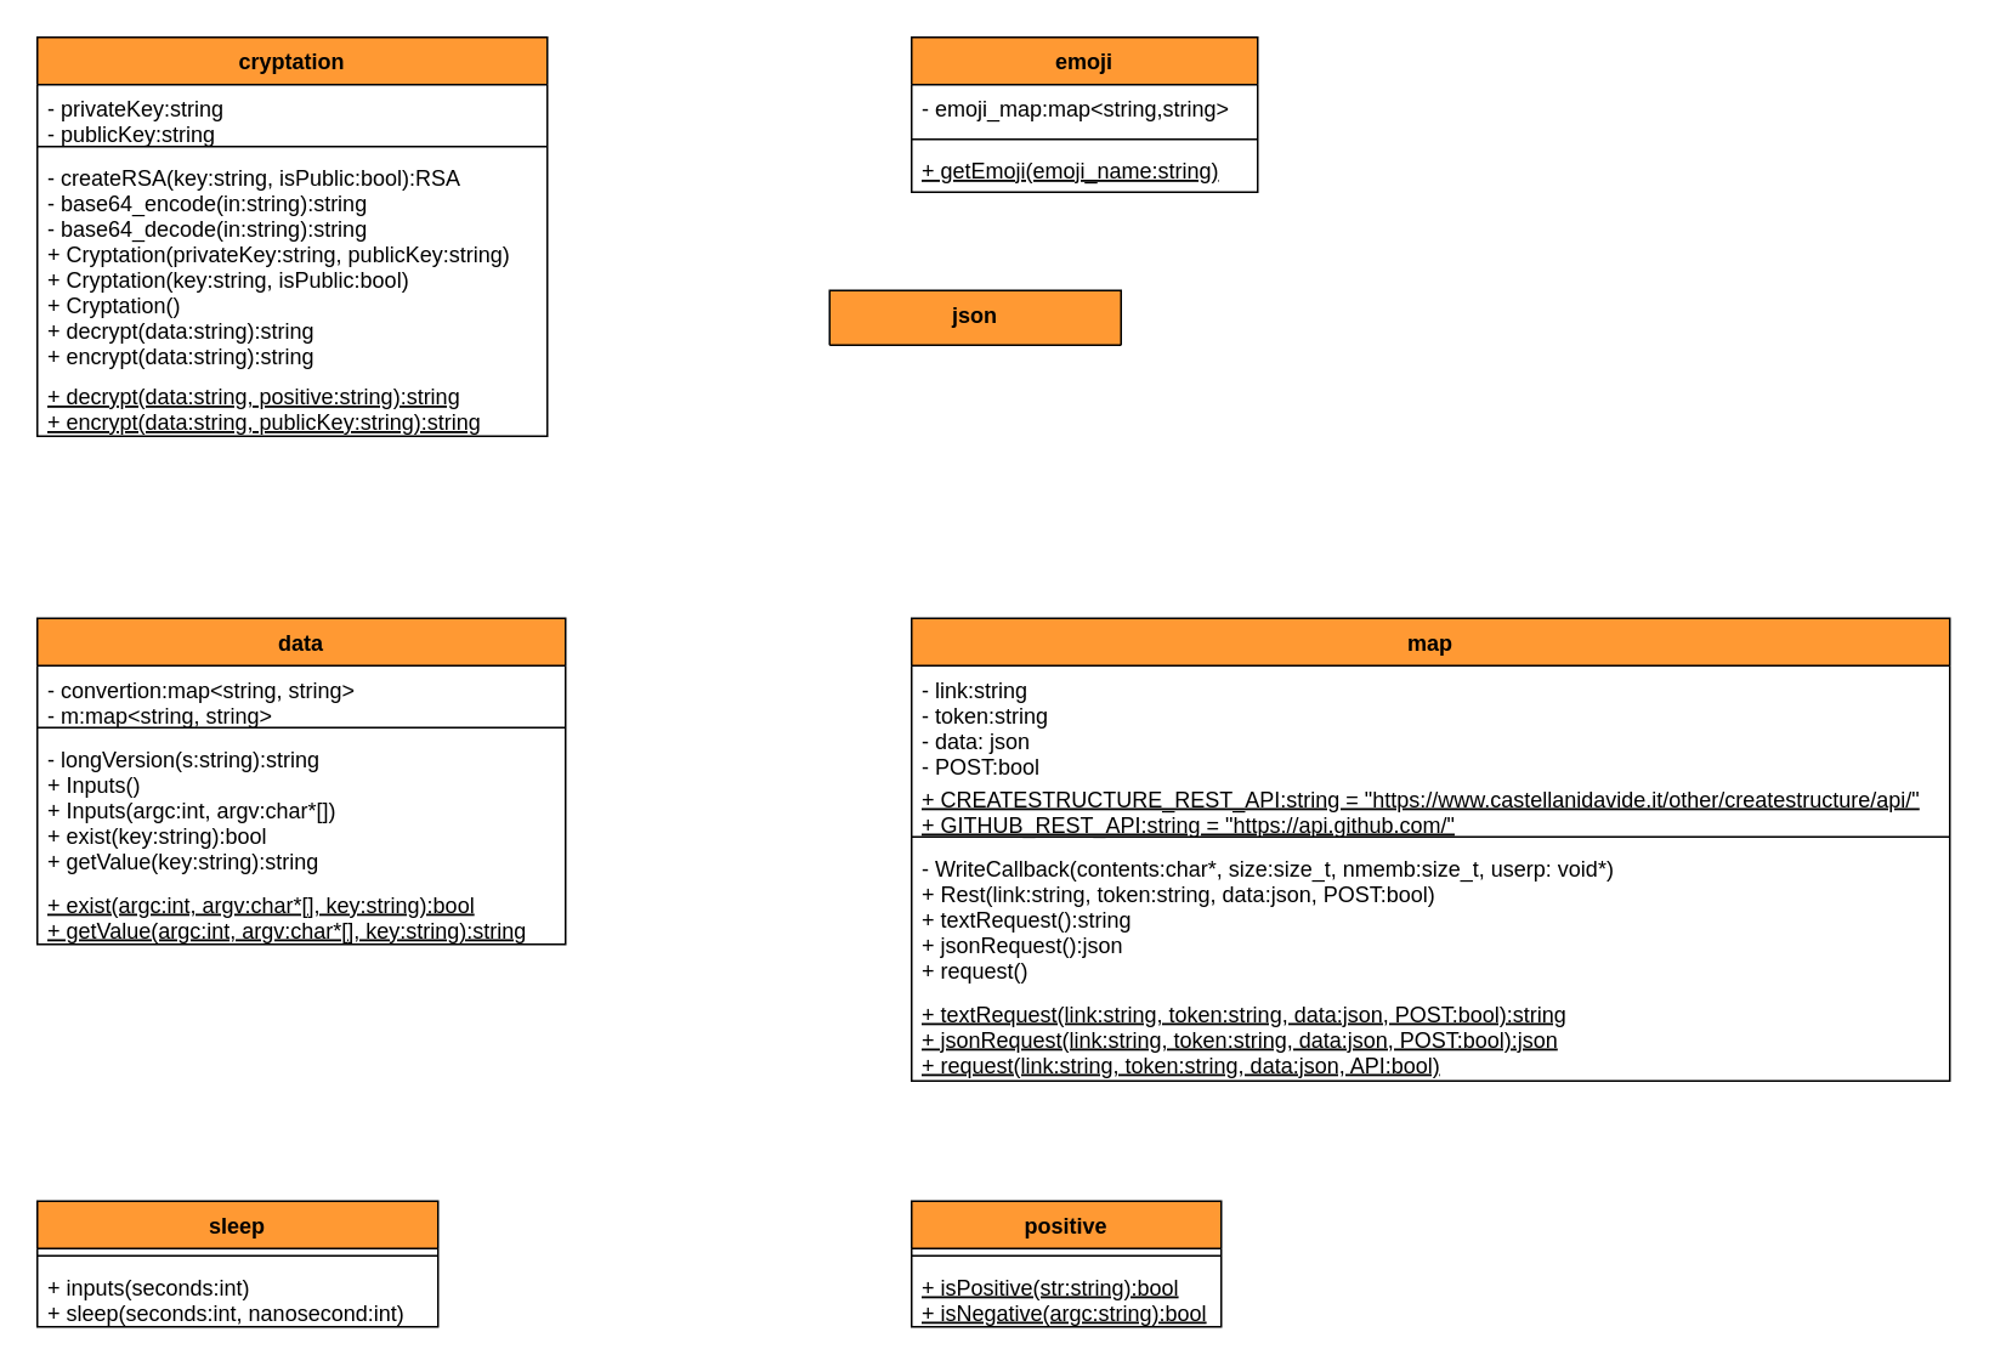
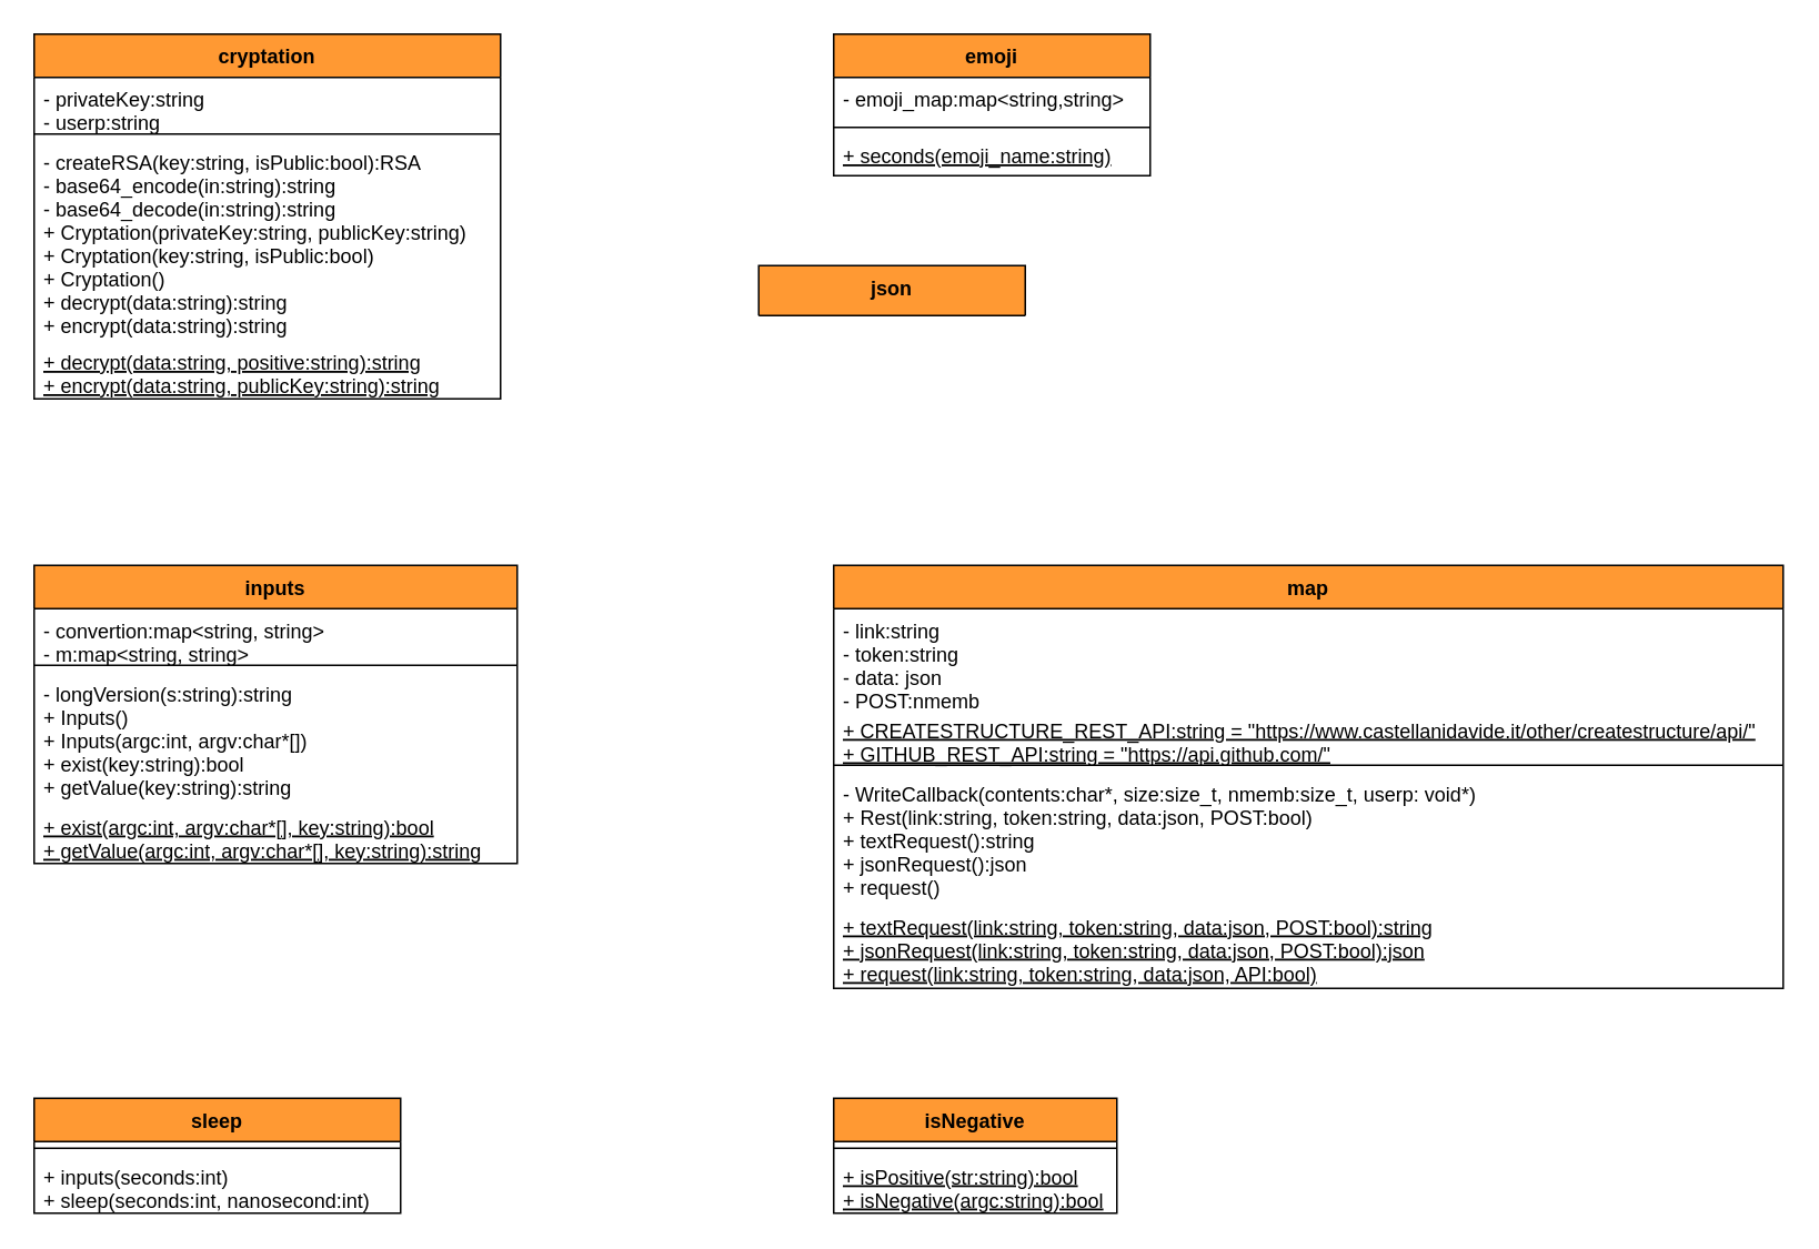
  <mxCell id="0" />
  <mxCell id="1" parent="0" />
  <mxCell id="2" value="cryptation" style="swimlane;fontStyle=1;align=center;verticalAlign=top;childLayout=stackLayout;horizontal=1;startSize=26;horizontalStack=0;resizeParent=1;resizeParentMax=0;resizeLast=0;collapsible=1;marginBottom=0;fillColor=#FF9933;" vertex="1" parent="1"><mxGeometry x="20" y="20" width="280" height="219" as="geometry" /></mxCell>
- <mxCell id="3" value="- privateKey:string&#10;- publicKey:string" style="text;strokeColor=none;fillColor=none;align=left;verticalAlign=top;spacingLeft=4;spacingRight=4;overflow=hidden;rotatable=0;points=[[0,0.5],[1,0.5]];portConstraint=eastwest;" vertex="1" parent="2"><mxGeometry y="26" width="280" height="30" as="geometry" /></mxCell>
+ <mxCell id="3" value="- privateKey:string&#10;- userp:string" style="text;strokeColor=none;fillColor=none;align=left;verticalAlign=top;spacingLeft=4;spacingRight=4;overflow=hidden;rotatable=0;points=[[0,0.5],[1,0.5]];portConstraint=eastwest;" vertex="1" parent="2"><mxGeometry y="26" width="280" height="30" as="geometry" /></mxCell>
  <mxCell id="4" value="" style="line;strokeWidth=1;fillColor=none;align=left;verticalAlign=middle;spacingTop=-1;spacingLeft=3;spacingRight=3;rotatable=0;labelPosition=right;points=[];portConstraint=eastwest;" vertex="1" parent="2"><mxGeometry y="56" width="280" height="8" as="geometry" /></mxCell>
  <mxCell id="5" value="- createRSA(key:string, isPublic:bool):RSA&#10;- base64_encode(in:string):string&#10;- base64_decode(in:string):string&#10;+ Cryptation(privateKey:string, publicKey:string)&#10;+ Cryptation(key:string, isPublic:bool)&#10;+ Cryptation()&#10;+ decrypt(data:string):string&#10;+ encrypt(data:string):string" style="text;strokeColor=none;fillColor=none;align=left;verticalAlign=top;spacingLeft=4;spacingRight=4;overflow=hidden;rotatable=0;points=[[0,0.5],[1,0.5]];portConstraint=eastwest;" vertex="1" parent="2"><mxGeometry y="64" width="280" height="120" as="geometry" /></mxCell>
  <mxCell id="6" value="+ decrypt(data:string, positive:string):string&#10;+ encrypt(data:string, publicKey:string):string" style="text;strokeColor=none;fillColor=none;align=left;verticalAlign=top;spacingLeft=4;spacingRight=4;overflow=hidden;rotatable=0;points=[[0,0.5],[1,0.5]];portConstraint=eastwest;fontStyle=4" vertex="1" parent="2"><mxGeometry y="184" width="280" height="35" as="geometry" /></mxCell>
  <mxCell id="7" value="emoji" style="swimlane;fontStyle=1;align=center;verticalAlign=top;childLayout=stackLayout;horizontal=1;startSize=26;horizontalStack=0;resizeParent=1;resizeParentMax=0;resizeLast=0;collapsible=1;marginBottom=0;fillColor=#FF9933;" vertex="1" parent="1"><mxGeometry x="500" y="20" width="190" height="85" as="geometry" /></mxCell>
  <mxCell id="8" value="- emoji_map:map&lt;string,string&gt;" style="text;strokeColor=none;fillColor=none;align=left;verticalAlign=top;spacingLeft=4;spacingRight=4;overflow=hidden;rotatable=0;points=[[0,0.5],[1,0.5]];portConstraint=eastwest;" vertex="1" parent="7"><mxGeometry y="26" width="190" height="26" as="geometry" /></mxCell>
  <mxCell id="9" value="" style="line;strokeWidth=1;fillColor=none;align=left;verticalAlign=middle;spacingTop=-1;spacingLeft=3;spacingRight=3;rotatable=0;labelPosition=right;points=[];portConstraint=eastwest;" vertex="1" parent="7"><mxGeometry y="52" width="190" height="8" as="geometry" /></mxCell>
- <mxCell id="10" value="+ getEmoji(emoji_name:string)" style="text;strokeColor=none;fillColor=none;align=left;verticalAlign=top;spacingLeft=4;spacingRight=4;overflow=hidden;rotatable=0;points=[[0,0.5],[1,0.5]];portConstraint=eastwest;fontStyle=4" vertex="1" parent="7"><mxGeometry y="60" width="190" height="25" as="geometry" /></mxCell>
- <mxCell id="11" value="data" style="swimlane;fontStyle=1;align=center;verticalAlign=top;childLayout=stackLayout;horizontal=1;startSize=26;horizontalStack=0;resizeParent=1;resizeParentMax=0;resizeLast=0;collapsible=1;marginBottom=0;fillColor=#FF9933;" vertex="1" parent="1"><mxGeometry x="20" y="339" width="290" height="179" as="geometry" /></mxCell>
+ <mxCell id="10" value="+ seconds(emoji_name:string)" style="text;strokeColor=none;fillColor=none;align=left;verticalAlign=top;spacingLeft=4;spacingRight=4;overflow=hidden;rotatable=0;points=[[0,0.5],[1,0.5]];portConstraint=eastwest;fontStyle=4" vertex="1" parent="7"><mxGeometry y="60" width="190" height="25" as="geometry" /></mxCell>
+ <mxCell id="11" value="inputs" style="swimlane;fontStyle=1;align=center;verticalAlign=top;childLayout=stackLayout;horizontal=1;startSize=26;horizontalStack=0;resizeParent=1;resizeParentMax=0;resizeLast=0;collapsible=1;marginBottom=0;fillColor=#FF9933;" vertex="1" parent="1"><mxGeometry x="20" y="339" width="290" height="179" as="geometry" /></mxCell>
  <mxCell id="12" value="- convertion:map&lt;string, string&gt;&#10;- m:map&lt;string, string&gt;" style="text;strokeColor=none;fillColor=none;align=left;verticalAlign=top;spacingLeft=4;spacingRight=4;overflow=hidden;rotatable=0;points=[[0,0.5],[1,0.5]];portConstraint=eastwest;" vertex="1" parent="11"><mxGeometry y="26" width="290" height="30" as="geometry" /></mxCell>
  <mxCell id="13" value="" style="line;strokeWidth=1;fillColor=none;align=left;verticalAlign=middle;spacingTop=-1;spacingLeft=3;spacingRight=3;rotatable=0;labelPosition=right;points=[];portConstraint=eastwest;" vertex="1" parent="11"><mxGeometry y="56" width="290" height="8" as="geometry" /></mxCell>
  <mxCell id="14" value="- longVersion(s:string):string&#10;+ Inputs()&#10;+ Inputs(argc:int, argv:char*[])&#10;+ exist(key:string):bool&#10;+ getValue(key:string):string" style="text;strokeColor=none;fillColor=none;align=left;verticalAlign=top;spacingLeft=4;spacingRight=4;overflow=hidden;rotatable=0;points=[[0,0.5],[1,0.5]];portConstraint=eastwest;" vertex="1" parent="11"><mxGeometry y="64" width="290" height="80" as="geometry" /></mxCell>
  <mxCell id="15" value="+ exist(argc:int, argv:char*[], key:string):bool&#10;+ getValue(argc:int, argv:char*[], key:string):string" style="text;strokeColor=none;fillColor=none;align=left;verticalAlign=top;spacingLeft=4;spacingRight=4;overflow=hidden;rotatable=0;points=[[0,0.5],[1,0.5]];portConstraint=eastwest;fontStyle=4" vertex="1" parent="11"><mxGeometry y="144" width="290" height="35" as="geometry" /></mxCell>
  <mxCell id="16" value="json" style="swimlane;fontStyle=1;align=center;verticalAlign=top;childLayout=stackLayout;horizontal=1;startSize=34;horizontalStack=0;resizeParent=1;resizeParentMax=0;resizeLast=0;collapsible=1;marginBottom=0;fillColor=#FF9933;" vertex="1" parent="1"><mxGeometry x="455" y="159" width="160" height="30" as="geometry" /></mxCell>
- <mxCell id="17" value="positive" style="swimlane;fontStyle=1;align=center;verticalAlign=top;childLayout=stackLayout;horizontal=1;startSize=26;horizontalStack=0;resizeParent=1;resizeParentMax=0;resizeLast=0;collapsible=1;marginBottom=0;fillColor=#FF9933;" vertex="1" parent="1"><mxGeometry x="500" y="659" width="170" height="69" as="geometry" /></mxCell>
+ <mxCell id="17" value="isNegative" style="swimlane;fontStyle=1;align=center;verticalAlign=top;childLayout=stackLayout;horizontal=1;startSize=26;horizontalStack=0;resizeParent=1;resizeParentMax=0;resizeLast=0;collapsible=1;marginBottom=0;fillColor=#FF9933;" vertex="1" parent="1"><mxGeometry x="500" y="659" width="170" height="69" as="geometry" /></mxCell>
  <mxCell id="18" value="" style="line;strokeWidth=1;fillColor=none;align=left;verticalAlign=middle;spacingTop=-1;spacingLeft=3;spacingRight=3;rotatable=0;labelPosition=right;points=[];portConstraint=eastwest;" vertex="1" parent="17"><mxGeometry y="26" width="170" height="8" as="geometry" /></mxCell>
  <mxCell id="19" value="+ isPositive(str:string):bool&#10;+ isNegative(argc:string):bool" style="text;strokeColor=none;fillColor=none;align=left;verticalAlign=top;spacingLeft=4;spacingRight=4;overflow=hidden;rotatable=0;points=[[0,0.5],[1,0.5]];portConstraint=eastwest;fontStyle=4" vertex="1" parent="17"><mxGeometry y="34" width="170" height="35" as="geometry" /></mxCell>
  <mxCell id="20" value="map" style="swimlane;fontStyle=1;align=center;verticalAlign=top;childLayout=stackLayout;horizontal=1;startSize=26;horizontalStack=0;resizeParent=1;resizeParentMax=0;resizeLast=0;collapsible=1;marginBottom=0;fillColor=#FF9933;" vertex="1" parent="1"><mxGeometry x="500" y="339" width="570" height="254" as="geometry" /></mxCell>
- <mxCell id="21" value="- link:string&#10;- token:string&#10;- data: json&#10;- POST:bool" style="text;strokeColor=none;fillColor=none;align=left;verticalAlign=top;spacingLeft=4;spacingRight=4;overflow=hidden;rotatable=0;points=[[0,0.5],[1,0.5]];portConstraint=eastwest;fontStyle=0" vertex="1" parent="20"><mxGeometry y="26" width="570" height="60" as="geometry" /></mxCell>
+ <mxCell id="21" value="- link:string&#10;- token:string&#10;- data: json&#10;- POST:nmemb" style="text;strokeColor=none;fillColor=none;align=left;verticalAlign=top;spacingLeft=4;spacingRight=4;overflow=hidden;rotatable=0;points=[[0,0.5],[1,0.5]];portConstraint=eastwest;fontStyle=0" vertex="1" parent="20"><mxGeometry y="26" width="570" height="60" as="geometry" /></mxCell>
  <mxCell id="22" value="+ CREATESTRUCTURE_REST_API:string = &quot;https://www.castellanidavide.it/other/createstructure/api/&quot;&#10;+ GITHUB_REST_API:string = &quot;https://api.github.com/&quot;" style="text;strokeColor=none;fillColor=none;align=left;verticalAlign=top;spacingLeft=4;spacingRight=4;overflow=hidden;rotatable=0;points=[[0,0.5],[1,0.5]];portConstraint=eastwest;fontStyle=4" vertex="1" parent="20"><mxGeometry y="86" width="570" height="30" as="geometry" /></mxCell>
  <mxCell id="23" value="" style="line;strokeWidth=1;fillColor=none;align=left;verticalAlign=middle;spacingTop=-1;spacingLeft=3;spacingRight=3;rotatable=0;labelPosition=right;points=[];portConstraint=eastwest;" vertex="1" parent="20"><mxGeometry y="116" width="570" height="8" as="geometry" /></mxCell>
  <mxCell id="24" value="- WriteCallback(contents:char*, size:size_t, nmemb:size_t, userp: void*)&#10;+ Rest(link:string, token:string, data:json, POST:bool)&#10;+ textRequest():string&#10;+ jsonRequest():json&#10;+ request()" style="text;strokeColor=none;fillColor=none;align=left;verticalAlign=top;spacingLeft=4;spacingRight=4;overflow=hidden;rotatable=0;points=[[0,0.5],[1,0.5]];portConstraint=eastwest;" vertex="1" parent="20"><mxGeometry y="124" width="570" height="80" as="geometry" /></mxCell>
  <mxCell id="25" value="+ textRequest(link:string, token:string, data:json, POST:bool):string&#10;+ jsonRequest(link:string, token:string, data:json, POST:bool):json&#10;+ request(link:string, token:string, data:json, API:bool)" style="text;strokeColor=none;fillColor=none;align=left;verticalAlign=top;spacingLeft=4;spacingRight=4;overflow=hidden;rotatable=0;points=[[0,0.5],[1,0.5]];portConstraint=eastwest;fontStyle=4" vertex="1" parent="20"><mxGeometry y="204" width="570" height="50" as="geometry" /></mxCell>
  <mxCell id="26" value="sleep" style="swimlane;fontStyle=1;align=center;verticalAlign=top;childLayout=stackLayout;horizontal=1;startSize=26;horizontalStack=0;resizeParent=1;resizeParentMax=0;resizeLast=0;collapsible=1;marginBottom=0;fillColor=#FF9933;" vertex="1" parent="1"><mxGeometry x="20" y="659" width="220" height="69" as="geometry" /></mxCell>
  <mxCell id="27" value="" style="line;strokeWidth=1;fillColor=none;align=left;verticalAlign=middle;spacingTop=-1;spacingLeft=3;spacingRight=3;rotatable=0;labelPosition=right;points=[];portConstraint=eastwest;" vertex="1" parent="26"><mxGeometry y="26" width="220" height="8" as="geometry" /></mxCell>
  <mxCell id="28" value="+ inputs(seconds:int)&#10;+ sleep(seconds:int, nanosecond:int)" style="text;strokeColor=none;fillColor=none;align=left;verticalAlign=top;spacingLeft=4;spacingRight=4;overflow=hidden;rotatable=0;points=[[0,0.5],[1,0.5]];portConstraint=eastwest;" vertex="1" parent="26"><mxGeometry y="34" width="220" height="35" as="geometry" /></mxCell>
